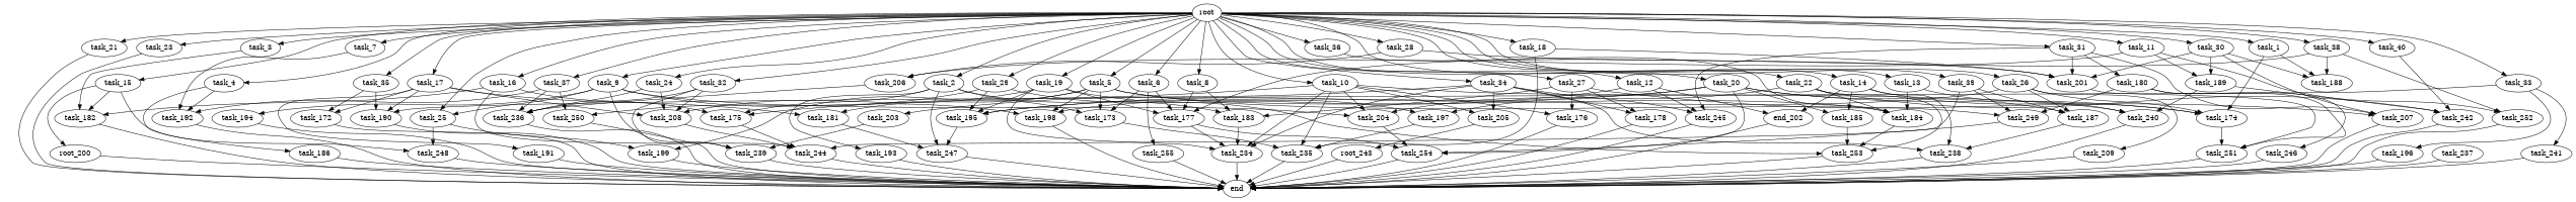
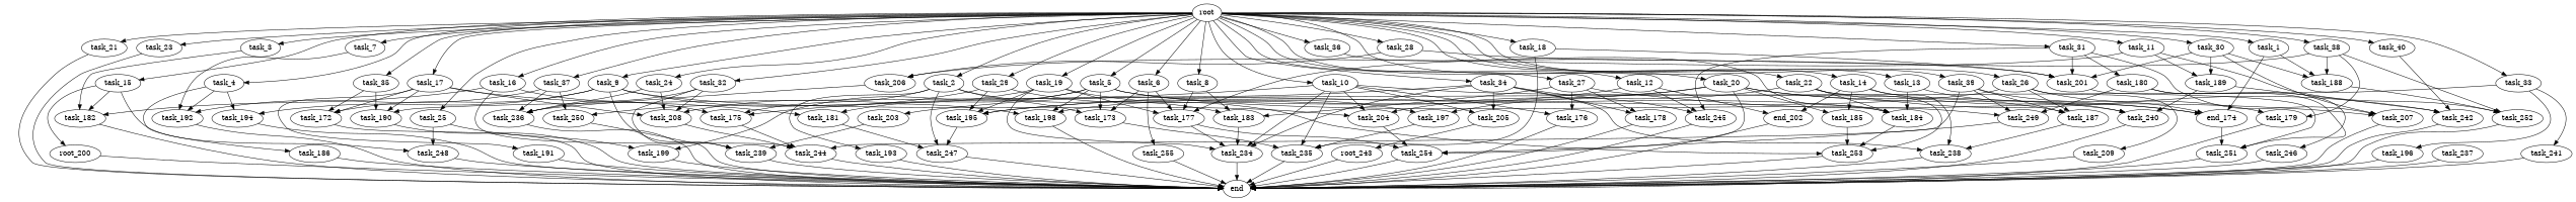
  digraph {
    root
    task_1
    task_2
    task_3
    task_4
    task_5
    task_6
    task_7
    task_8
    task_9
    task_10
    task_11
    task_12
    task_13
    task_14
    task_15
    task_16
    task_17
    task_18
    task_19
    task_20
    task_21
    task_22
    task_23
    task_24
    task_25
    task_26
    task_27
    task_28
    task_29
    task_30
    task_31
    task_32
    task_33
    task_34
    task_35
    task_36
    task_37
    task_38
    task_39
    task_40
-   task_174
+   task_174 [label=end_174]
    task_188
    task_173
    task_175
    task_183
    task_193
    task_247
    task_182
    task_186
    task_192
    task_194
    task_181
    task_184
    task_198
    task_199
    task_249
    task_177
    task_255
    task_172
    task_204
    task_239
    task_176
    task_205
    task_234
    task_235
    task_240
    task_189
    task_206
    task_252
    task_195
    n72 [label=end_202]
    task_245
    task_185
    task_238
    n76 [label=root_200]
    task_248
    task_244
    task_190
    task_191
    task_208
    task_201
    task_197
    task_187
    task_254
    end
    task_242
    task_253
    task_236
    task_209
    task_178
    task_207
    task_250
    task_180
    task_196
    task_241
    task_203
+   task_179
    task_251
    n100 [label=root_243]
    task_237
    task_246
    root -> task_1
    root -> task_2
    root -> task_3
    root -> task_4
    root -> task_5
    root -> task_6
    root -> task_7
    root -> task_8
    root -> task_9
    root -> task_10
    root -> task_11
    root -> task_12
    root -> task_13
    root -> task_14
    root -> task_15
    root -> task_16
    root -> task_17
    root -> task_18
    root -> task_19
    root -> task_20
    root -> task_21
    root -> task_22
    root -> task_23
    root -> task_24
    root -> task_25
    root -> task_26
    root -> task_27
    root -> task_28
    root -> task_29
    root -> task_30
    root -> task_31
    root -> task_32
    root -> task_33
    root -> task_34
    root -> task_35
    root -> task_36
    root -> task_37
    root -> task_38
    root -> task_39
    root -> task_40
    task_1 -> task_174
    task_1 -> task_188
    task_2 -> task_173
    task_2 -> task_175
    task_2 -> task_183
    task_2 -> task_193
    task_2 -> task_247
    task_3 -> task_182
    task_4 -> task_186
    task_4 -> task_192
+   task_4 -> task_194
    task_5 -> task_173
    task_5 -> task_181
    task_5 -> task_184
    task_5 -> task_198
    task_5 -> task_199
    task_5 -> task_249
    task_6 -> task_173
    task_6 -> task_177
    task_6 -> task_255
    task_7 -> task_192
    task_8 -> task_183
    task_8 -> task_177
    task_9 -> task_194
    task_9 -> task_198
-   task_9 -> task_25
+   task_9 -> task_172
    task_9 -> task_204
    task_9 -> task_239
    task_10 -> task_175
    task_10 -> task_204
    task_10 -> task_176
    task_10 -> task_205
    task_10 -> task_234
    task_10 -> task_235
    task_10 -> task_240
    task_11 -> task_189
    task_11 -> task_206
    task_11 -> task_252
    task_12 -> task_195
    task_12 -> n72
    task_12 -> task_245
    task_13 -> task_184
    task_13 -> task_240
    task_14 -> task_174
    task_14 -> n72
    task_14 -> task_185
    task_14 -> task_238
    task_15 -> task_182
    task_15 -> n76
    task_15 -> task_248
    task_16 -> task_175
    task_16 -> task_182
    task_16 -> task_244
    task_17 -> task_181
    task_17 -> task_172
    task_17 -> task_190
    task_17 -> task_191
    task_17 -> task_208
    task_18 -> task_235
    task_18 -> task_201
    task_19 -> task_177
    task_19 -> task_234
    task_19 -> task_195
    task_19 -> task_208
    task_19 -> task_197
    task_20 -> task_174
    task_20 -> task_204
    task_20 -> task_195
    task_20 -> task_185
    task_20 -> task_187
    task_20 -> task_254
    task_21 -> end
    task_22 -> task_184
    task_22 -> task_197
    task_22 -> task_242
    task_22 -> task_253
    task_23 -> end
    task_24 -> task_208
    task_24 -> task_236
    task_25 -> task_199
    task_25 -> task_248
    task_26 -> task_174
    task_26 -> task_198
    task_26 -> task_187
    task_26 -> task_209
    task_27 -> task_183
    task_27 -> task_176
    task_27 -> task_178
    task_27 -> task_207
    task_28 -> task_206
    task_28 -> task_201
    task_29 -> task_195
    task_29 -> task_253
    task_29 -> task_250
    task_30 -> task_188
    task_30 -> task_189
    task_30 -> task_201
    task_30 -> task_207
    task_31 -> task_245
    task_31 -> task_201
    task_31 -> task_207
    task_31 -> task_180
    task_32 -> task_239
    task_32 -> task_208
    task_32 -> task_236
    task_33 -> task_190
    task_33 -> task_196
    task_33 -> task_241
    task_34 -> task_205
    task_34 -> task_234
    task_34 -> task_245
    task_34 -> task_238
    task_34 -> task_178
    task_34 -> task_203
    task_35 -> task_172
    task_35 -> task_190
    task_36 -> task_184
    task_37 -> task_192
    task_37 -> task_236
    task_37 -> task_250
    task_38 -> task_188
    task_38 -> task_177
    task_38 -> task_252
+   task_38 -> task_179
    task_39 -> task_249
    task_39 -> task_244
    task_39 -> task_187
+   task_39 -> task_179
    task_40 -> task_242
    task_174 -> task_251
+   task_188 -> task_252
    task_173 -> task_235
    task_175 -> task_244
    task_183 -> task_234
    task_193 -> end
    task_247 -> end
    task_182 -> end
    task_186 -> end
    task_192 -> end
    task_194 -> end
    task_181 -> task_247
    task_184 -> task_253
    task_198 -> end
    task_199 -> end
    task_249 -> task_254
    task_177 -> task_234
    task_177 -> task_254
    task_255 -> end
    task_172 -> end
    task_204 -> task_254
    task_239 -> end
    task_176 -> end
    task_205 -> n100
    task_234 -> end
    task_235 -> end
    task_240 -> end
    task_189 -> task_240
    task_189 -> task_242
    task_206 -> task_236
    task_252 -> end
    task_195 -> task_247
    n72 -> end
    task_245 -> end
    task_185 -> task_253
    task_238 -> end
    n76 -> end
    task_248 -> end
    task_244 -> end
    task_190 -> end
    task_191 -> end
    task_208 -> task_244
    task_201 -> task_251
    task_197 -> task_235
    task_187 -> task_238
    task_254 -> end
    task_242 -> end
    task_253 -> end
    task_236 -> end
    task_209 -> end
    task_178 -> end
    task_207 -> end
    task_250 -> end
    task_180 -> task_249
    task_180 -> task_251
    task_180 -> task_246
    task_196 -> end
    task_241 -> end
    task_203 -> task_239
+   task_179 -> end
    task_251 -> end
    n100 -> end
    task_237 -> end
    task_246 -> end
  }
